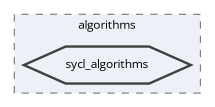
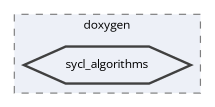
  digraph {
    compound=true
    fontname="Open Sans"
    n1 [color=grey25 fillcolor="#edf0f7" fontname="Open Sans" fontsize=10 height=0.2 label=sycl_algorithms shape=hexagon style="filled,bold" width=0.4]
    subgraph cluster_1 {
      bgcolor="#edf0f7"
      fontsize=10
-     label=algorithms
+     label=doxygen
      pencolor=grey50
      style="filled,dashed"
      n1
    }
  }
